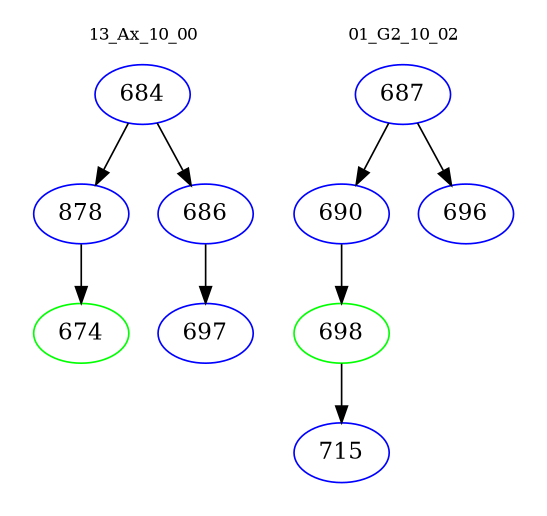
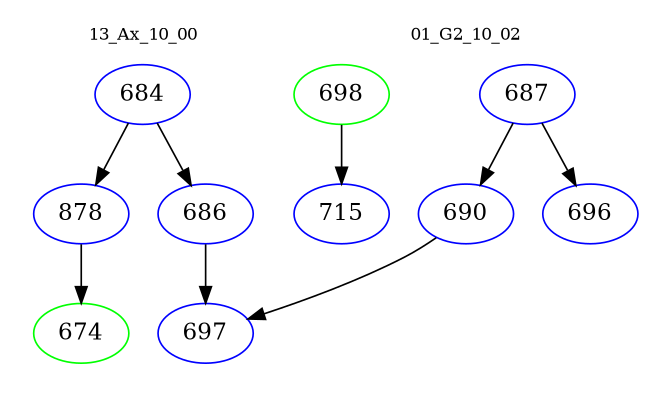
  digraph {
    node [color=blue]
    edge [color=black]
    n1 [label=684]
    n2 [label=878]
    n3 [label=686]
    n4 [color=green label=674]
    n5 [label=697]
    n6 [label=687]
    n7 [label=690]
    n8 [label=696]
    n9 [color=green label=698]
    n10 [label=715]
    subgraph cluster_1 {
      color=white
      fontsize=10
      label="13_Ax_10_00"
      n1
      n2
      n3
      n4
      n5
    }
    subgraph cluster_2 {
      color=white
      fontsize=10
      label="01_G2_10_02"
      n6
      n7
      n8
      n9
      n10
    }
    n1 -> n2
    n1 -> n3
    n2 -> n4
    n3 -> n5
    n6 -> n7
    n6 -> n8
-   n7 -> n9
+   n7 -> n5
    n9 -> n10
  }
